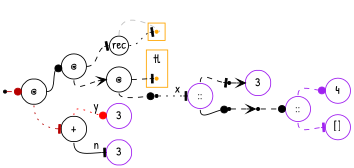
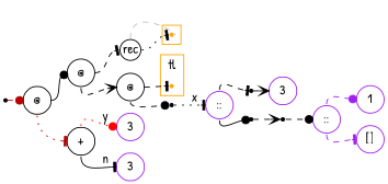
  digraph {
    labeldistance=0
    nodesep=.175
    rankdir=LR
    ranksep=.175
    fontname="Patrick Hand"
    node [color=purple fixedsize=true orientation=90 shape=point fontname="Patrick Hand" style=rounded]
    edge [arrowhead=tee arrowtail=none headport=w tailport=e style=dashed fontname="Patrick Hand"]
    ndcluster_nd318 [color=orange style=""]
    ndcluster_nd261 [color=orange style=""]
    nd1 [color="" orientation="" style=""]
    n4 [color="#000000" height=.4 label="@" shape=octagon width=.4]
    n5 [height=.4 label=3 shape=octagon width=.4]
-   n6 [height=.4 label=4 shape=circle width=.4]
+   n6 [height=.4 label=1 shape=circle width=.4]
    n7 [height=.4 label="[]" shape=ellipse width=.4]
    n8 [height=.4 label="::" shape=ellipse width=.4]
    n9 [height=.4 label="::" shape=ellipse width=.4]
    n10 [label=" " color=""]
    n11 [label=" " color=""]
    n12 [height=.4 label=3 shape=circle width=.4]
    n13 [color="#000000" height=.3 label=rec shape=circle width=.3 orientation=""]
    n14 [color="#000000" height=.4 label="@" shape=ellipse width=.4]
    n15 [color="#000000" height=.4 label="+" shape=octagon width=.4 orientation=""]
    n16 [color="#000000" height=.4 label="@" shape=ellipse width=.4]
    n17 [label=" " color=""]
    n18 [height=.4 label=3 shape=octagon width=.4]
    n19 [label=" " color=""]
    subgraph cluster_1 {
      color=orange
      style=fill
      ndcluster_nd318
    }
    subgraph cluster_2 {
      color=orange
      label=tl
      style=fill
      ndcluster_nd261
    }
    nd1 -> n4 [arrowhead=dot color="#b70000"]
    n4 -> n14 [arrowhead=dot style=solid]
    n4 -> n15 [color="#b70000" tailport=s style=dotted]
    n8 -> n6 [arrowhead=dot color=purple tailport=n]
    n8 -> n7 [color=purple tailport=s]
    n9 -> n10 [tailport=n]
    n9 -> n11 [arrowhead=dot tailport=s style=solid]
    n10 -> n5 [arrowhead=vee style=solid]
    n11 -> n19 [arrowhead=vee]
    n13 -> ndcluster_nd318 [arrowhead=none color=grey dir=back headport=e tailport=n]
    n13 -> ndcluster_nd318 [style=dotted]
    n14 -> n13 [color=black]
    n14 -> n16 [arrowhead=vee tailport=s]
    n15 -> n12 [arrowhead=dot color=red label=y tailport=n style=dotted]
    n15 -> n18 [label=n tailport=s style=solid]
    n16 -> ndcluster_nd261
    n16 -> n17 [arrowhead=dot tailport=s]
    n17 -> n9 [label=x style=dotted]
    n19 -> n8 [arrowhead=dot]
  }
